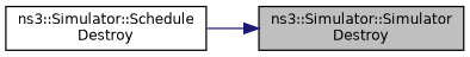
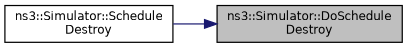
  digraph {
    rankdir=RL
    node [color=black fontname=Helvetica fontsize=10 shape=record style=filled]
-   n1 [fillcolor=grey75 fontcolor=black height=0.2 label="ns3::Simulator::Simulator\lDestroy" width=0.4]
+   n1 [fillcolor=grey75 fontcolor=black height=0.2 label="ns3::Simulator::DoSchedule\lDestroy" width=0.4]
    n2 [fillcolor=white height=0.2 label="ns3::Simulator::Schedule\lDestroy" width=0.4]
    n1 -> n2 [color=midnightblue dir=back fontname=Helvetica fontsize=10 labelfontname=Helvetica labelfontsize=10 style=solid]
  }
